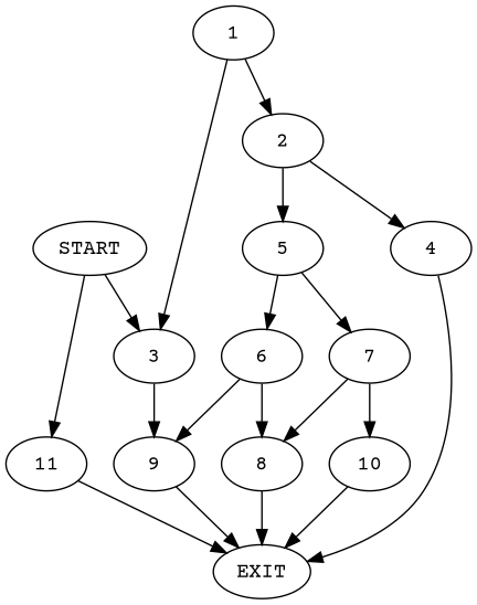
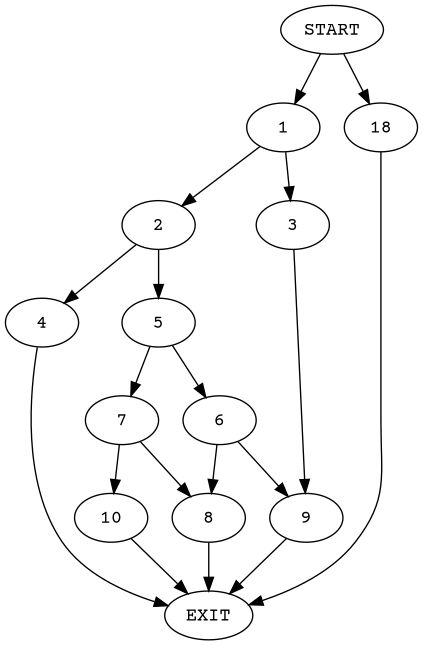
  digraph {
    fontname="Courier Prime"
    node [fontname="Courier Prime"]
    edge [fontname="Courier Prime"]
    n1 [label=START]
    1
-   11
+   11 [label=18]
    2
    3
    n6 [label=EXIT]
    4
    5
    9
    6
    7
    8
    10
-   n1 -> 3
+   n1 -> 1
    n1 -> 11
    1 -> 2
    1 -> 3
    11 -> n6
    2 -> 4
    2 -> 5
    3 -> 9
    4 -> n6
    5 -> 6
    5 -> 7
    9 -> n6
    6 -> 9
    6 -> 8
    7 -> 8
    7 -> 10
    8 -> n6
    10 -> n6
  }
